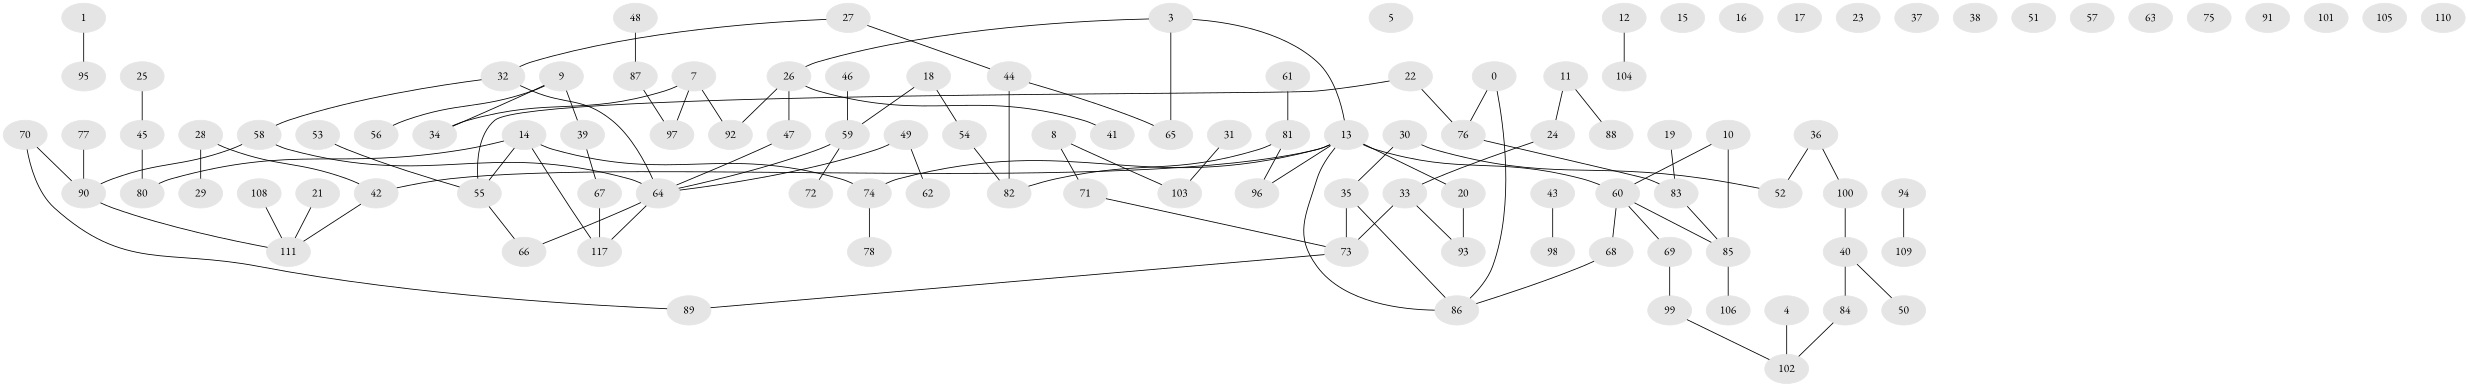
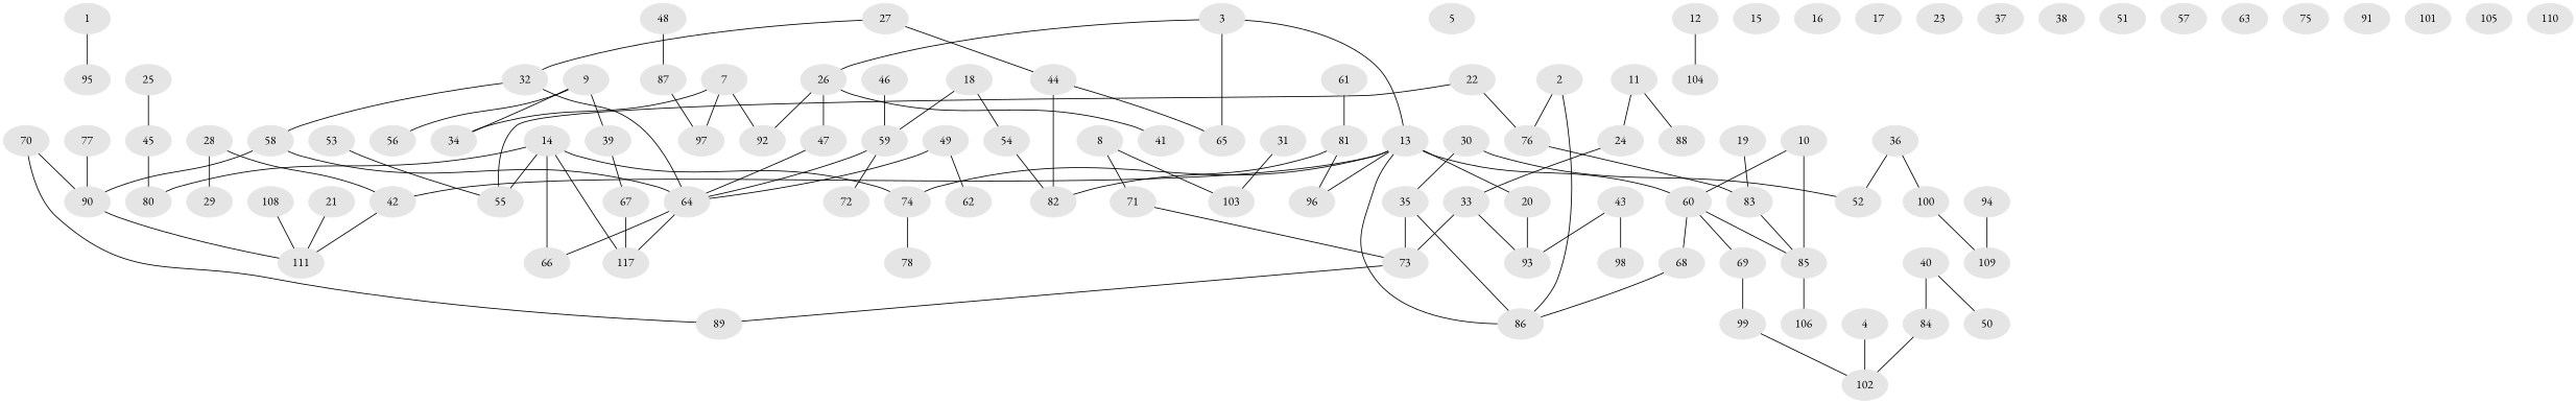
  graph {
    fontname="EB Garamond"
    node [color=gray90 fontname="EB Garamond" style=filled]
    edge [fontname="EB Garamond"]
    1
    95
-   2 [label=0]
+   2
    76
    86
    83
    3
    13
    26
    65
    60
    20
    42
    74
    96
    18
    54
    59
    92
    41
    47
    4
    102
    5
    7
    34
    97
    8
    71
    103
    73
    9
    39
    56
    67
    10
    85
    68
    69
    106
    11
    24
    88
    33
    12
    104
    93
    111
    78
    14
    55
    66
    80
    n54 [label=117]
    15
    16
    17
    82
    58
    64
    90
    72
    19
    21
    22
    23
    25
    45
    27
    32
    44
    28
    29
    30
    35
    52
    31
    94
    109
    89
    36
    100
    37
    38
    40
    50
    84
    43
    98
    46
    48
    87
    49
    62
    51
    53
    57
    99
    61
    81
    63
    70
    75
    77
    91
    101
    105
    108
    110
    1 -- 95
    2 -- 76
    2 -- 86
    76 -- 83
    83 -- 85
    3 -- 13
    3 -- 26
    3 -- 65
    13 -- 86
    13 -- 60
    13 -- 20
    13 -- 42
    13 -- 74
    13 -- 96
    26 -- 92
    26 -- 41
    26 -- 47
    60 -- 85
    60 -- 68
    60 -- 69
    20 -- 93
    42 -- 111
    74 -- 78
    18 -- 54
    18 -- 59
    54 -- 82
    59 -- 64
    59 -- 72
    47 -- 64
    4 -- 102
    7 -- 92
    7 -- 34
    7 -- 97
    8 -- 71
    8 -- 103
    71 -- 73
    73 -- 89
    9 -- 34
    9 -- 39
    9 -- 56
    39 -- 67
    67 -- n54
    10 -- 60
    10 -- 85
    85 -- 106
    68 -- 86
    69 -- 99
    11 -- 24
    11 -- 88
    24 -- 33
    33 -- 73
    33 -- 93
    12 -- 104
    14 -- 74
    14 -- 55
-   55 -- 66
+   14 -- 66
    14 -- 80
    14 -- n54
    58 -- 64
    58 -- 90
    64 -- 66
    64 -- n54
    90 -- 111
    19 -- 83
    21 -- 111
    22 -- 76
    22 -- 55
    25 -- 45
    45 -- 80
    27 -- 32
    27 -- 44
    32 -- 58
    32 -- 64
    44 -- 65
    44 -- 82
    28 -- 42
    28 -- 29
    30 -- 35
    30 -- 52
    35 -- 86
    35 -- 73
    31 -- 103
    94 -- 109
    36 -- 52
    36 -- 100
-   100 -- 40
+   100 -- 109
    40 -- 50
    40 -- 84
    84 -- 102
+   43 -- 93
    43 -- 98
    46 -- 59
    48 -- 87
    87 -- 97
    49 -- 64
    49 -- 62
    53 -- 55
    99 -- 102
    61 -- 81
    81 -- 96
    81 -- 82
    70 -- 90
    70 -- 89
    77 -- 90
    108 -- 111
  }
